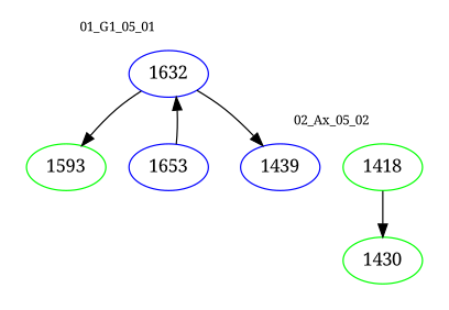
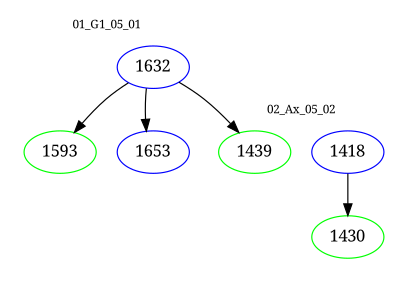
  digraph {
    fontname="Noto Serif"
    node [color=blue fontname="Noto Serif"]
    edge [color=black fontname="Noto Serif"]
-   n1 [color=green label=1418]
-   n2 [label=1439]
+   n1 [label=1418]
+   n2 [color=green label=1439]
    n3 [color=green label=1430]
    n4 [label=1632]
    n5 [color=green label=1593]
    n6 [label=1653]
    subgraph cluster_1 {
      color=white
      fontsize=10
      label="02_Ax_05_02"
      n1
      n2
      n3
    }
    subgraph cluster_2 {
      color=white
      fontsize=10
      label="01_G1_05_01"
      n4
      n5
      n6
    }
    n1 -> n3
    n4 -> n2
    n4 -> n5
-   n6 -> n4
+   n4 -> n6
  }
